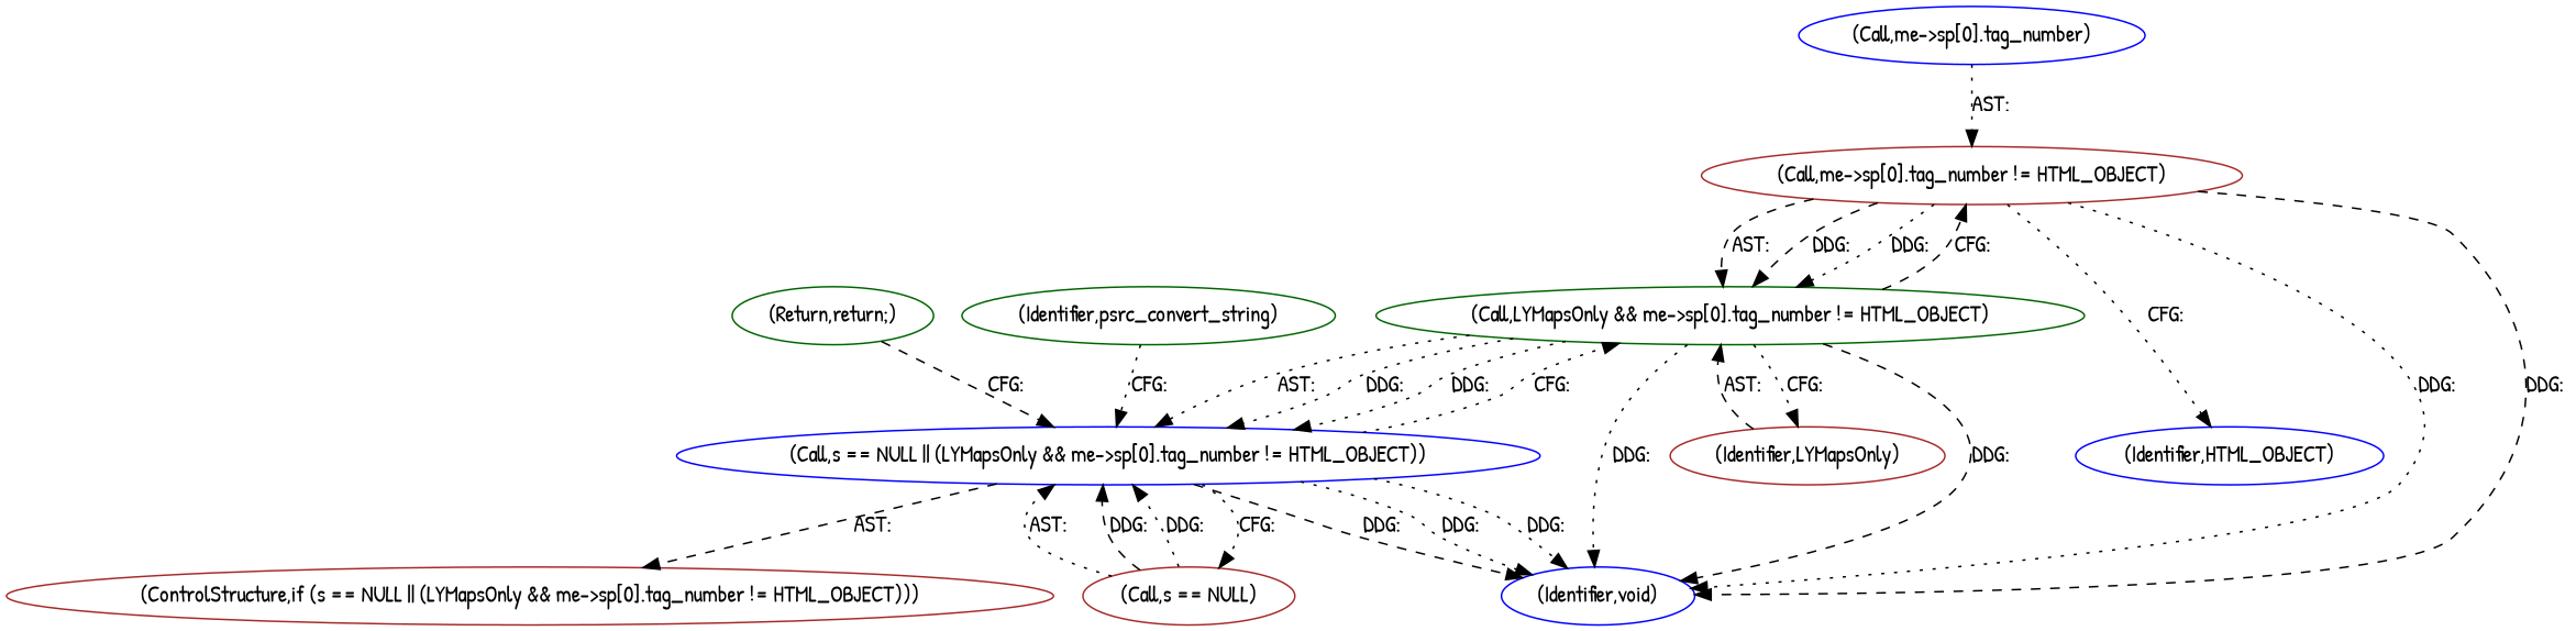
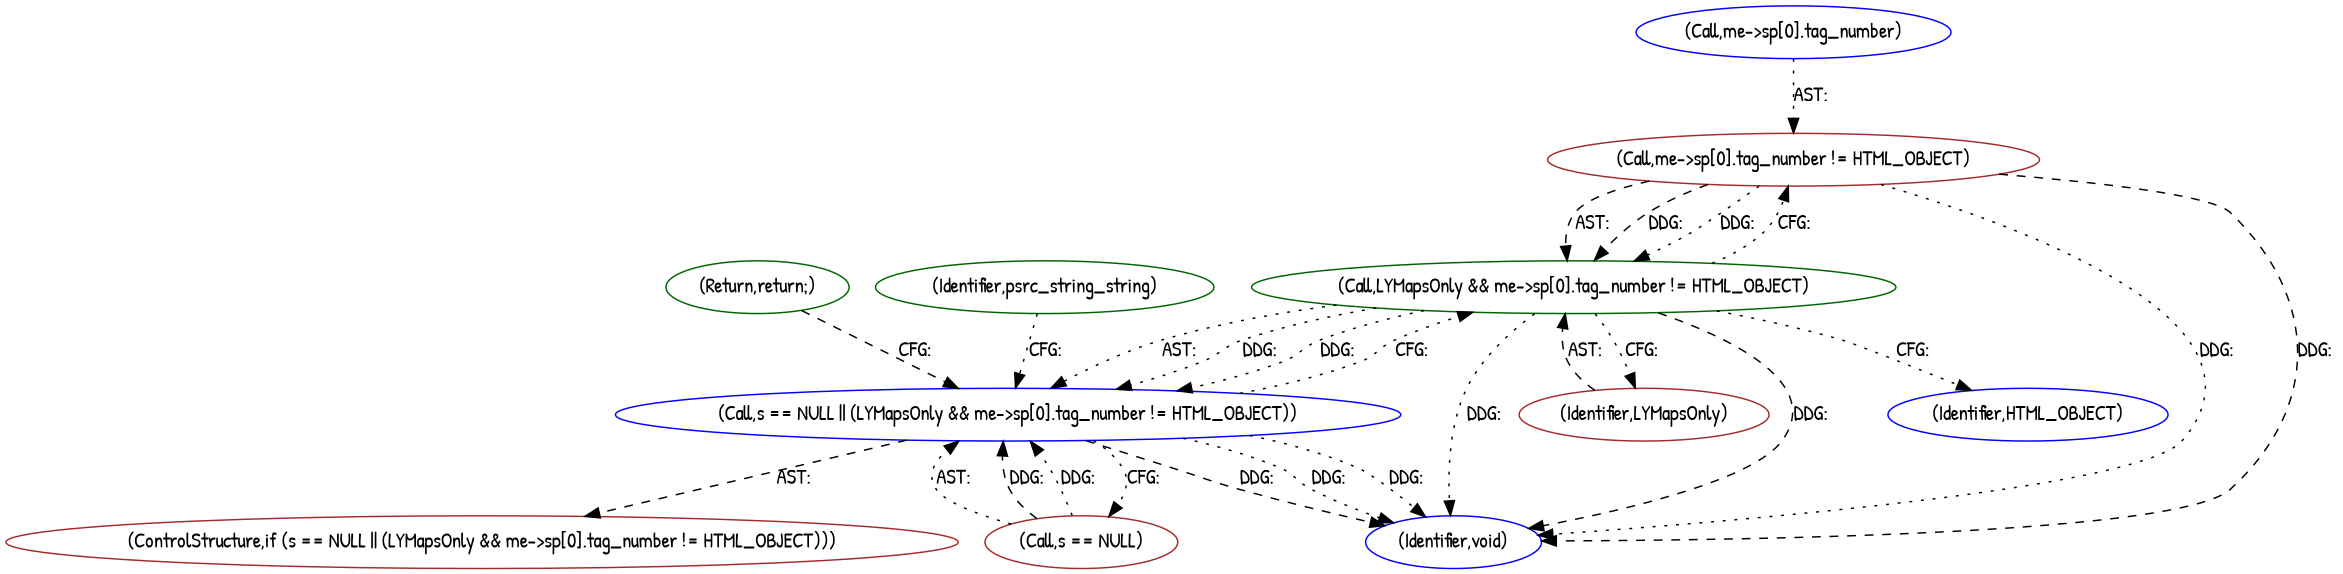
  digraph {
    fontname="Patrick Hand"
    node [color=brown fontname="Patrick Hand"]
    edge [fontname="Patrick Hand" style=dotted]
    n1 [label="(Call,me->sp[0].tag_number != HTML_OBJECT)"]
    n2 [color=darkgreen label="(Call,LYMapsOnly && me->sp[0].tag_number != HTML_OBJECT)"]
    n3 [color=blue label="(Identifier,void)"]
    n4 [color=blue label="(Identifier,HTML_OBJECT)"]
    n5 [color=blue label="(Call,s == NULL || (LYMapsOnly && me->sp[0].tag_number != HTML_OBJECT))"]
    n6 [label="(Identifier,LYMapsOnly)"]
    n7 [label="(ControlStructure,if (s == NULL || (LYMapsOnly && me->sp[0].tag_number != HTML_OBJECT)))"]
    n8 [label="(Call,s == NULL)"]
    n9 [color=blue label="(Call,me->sp[0].tag_number)"]
    n10 [color=darkgreen label="(Return,return;)"]
-   n11 [color=darkgreen label="(Identifier,psrc_convert_string)"]
+   n11 [color=darkgreen label="(Identifier,psrc_string_string)"]
    n1 -> n2 [label="AST: " style=dashed]
    n1 -> n2 [label="DDG: " style=dashed]
    n1 -> n2 [label="DDG: "]
    n1 -> n3 [label="DDG: " style=dashed]
    n1 -> n3 [label="DDG: "]
-   n1 -> n4 [label="CFG: "]
-   n2 -> n1 [label="CFG: " style=dashed]
+   n2 -> n4 [label="CFG: "]
+   n2 -> n1 [label="CFG: "]
    n2 -> n3 [label="DDG: " style=dashed]
    n2 -> n3 [label="DDG: "]
    n2 -> n5 [label="AST: "]
    n2 -> n5 [label="DDG: "]
    n2 -> n5 [label="DDG: "]
    n2 -> n6 [label="CFG: "]
    n5 -> n2 [label="CFG: "]
    n5 -> n3 [label="DDG: "]
    n5 -> n3 [label="DDG: " style=dashed]
    n5 -> n3 [label="DDG: "]
    n5 -> n7 [label="AST: " style=dashed]
    n5 -> n8 [label="CFG: "]
    n6 -> n2 [label="AST: " style=dashed]
    n8 -> n5 [label="AST: "]
    n8 -> n5 [label="DDG: " style=dashed]
    n8 -> n5 [label="DDG: "]
    n9 -> n1 [label="AST: "]
    n10 -> n5 [label="CFG: " style=dashed]
    n11 -> n5 [label="CFG: "]
  }
